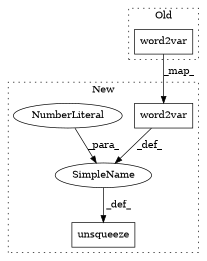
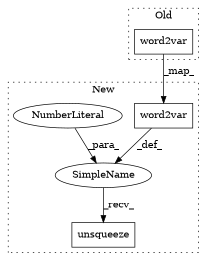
  digraph {
    node [a=32 l="9,1" shape=box]
    n1 [label=word2var s="9591,9606"]
    n2 [a=42 label=SimpleName shape=ellipse l=""]
    n3 [l="10,1" label=unsqueeze s="9608,9619"]
    n4 [a=34 l=1 label=NumberLiteral s=9618 shape=ellipse]
    n5 [label=word2var s="9552,9567"]
    subgraph cluster_1 {
      label=New
      style=dotted
      n1
      n2
      n3
      n4
    }
    subgraph cluster_2 {
      label=Old
      style=dotted
      n5
    }
    n1 -> n2 [label=_def_]
-   n2 -> n3 [label=_def_]
+   n2 -> n3 [label=_recv_]
    n4 -> n2 [label=_para_]
    n5 -> n1 [label=_map_]
  }
